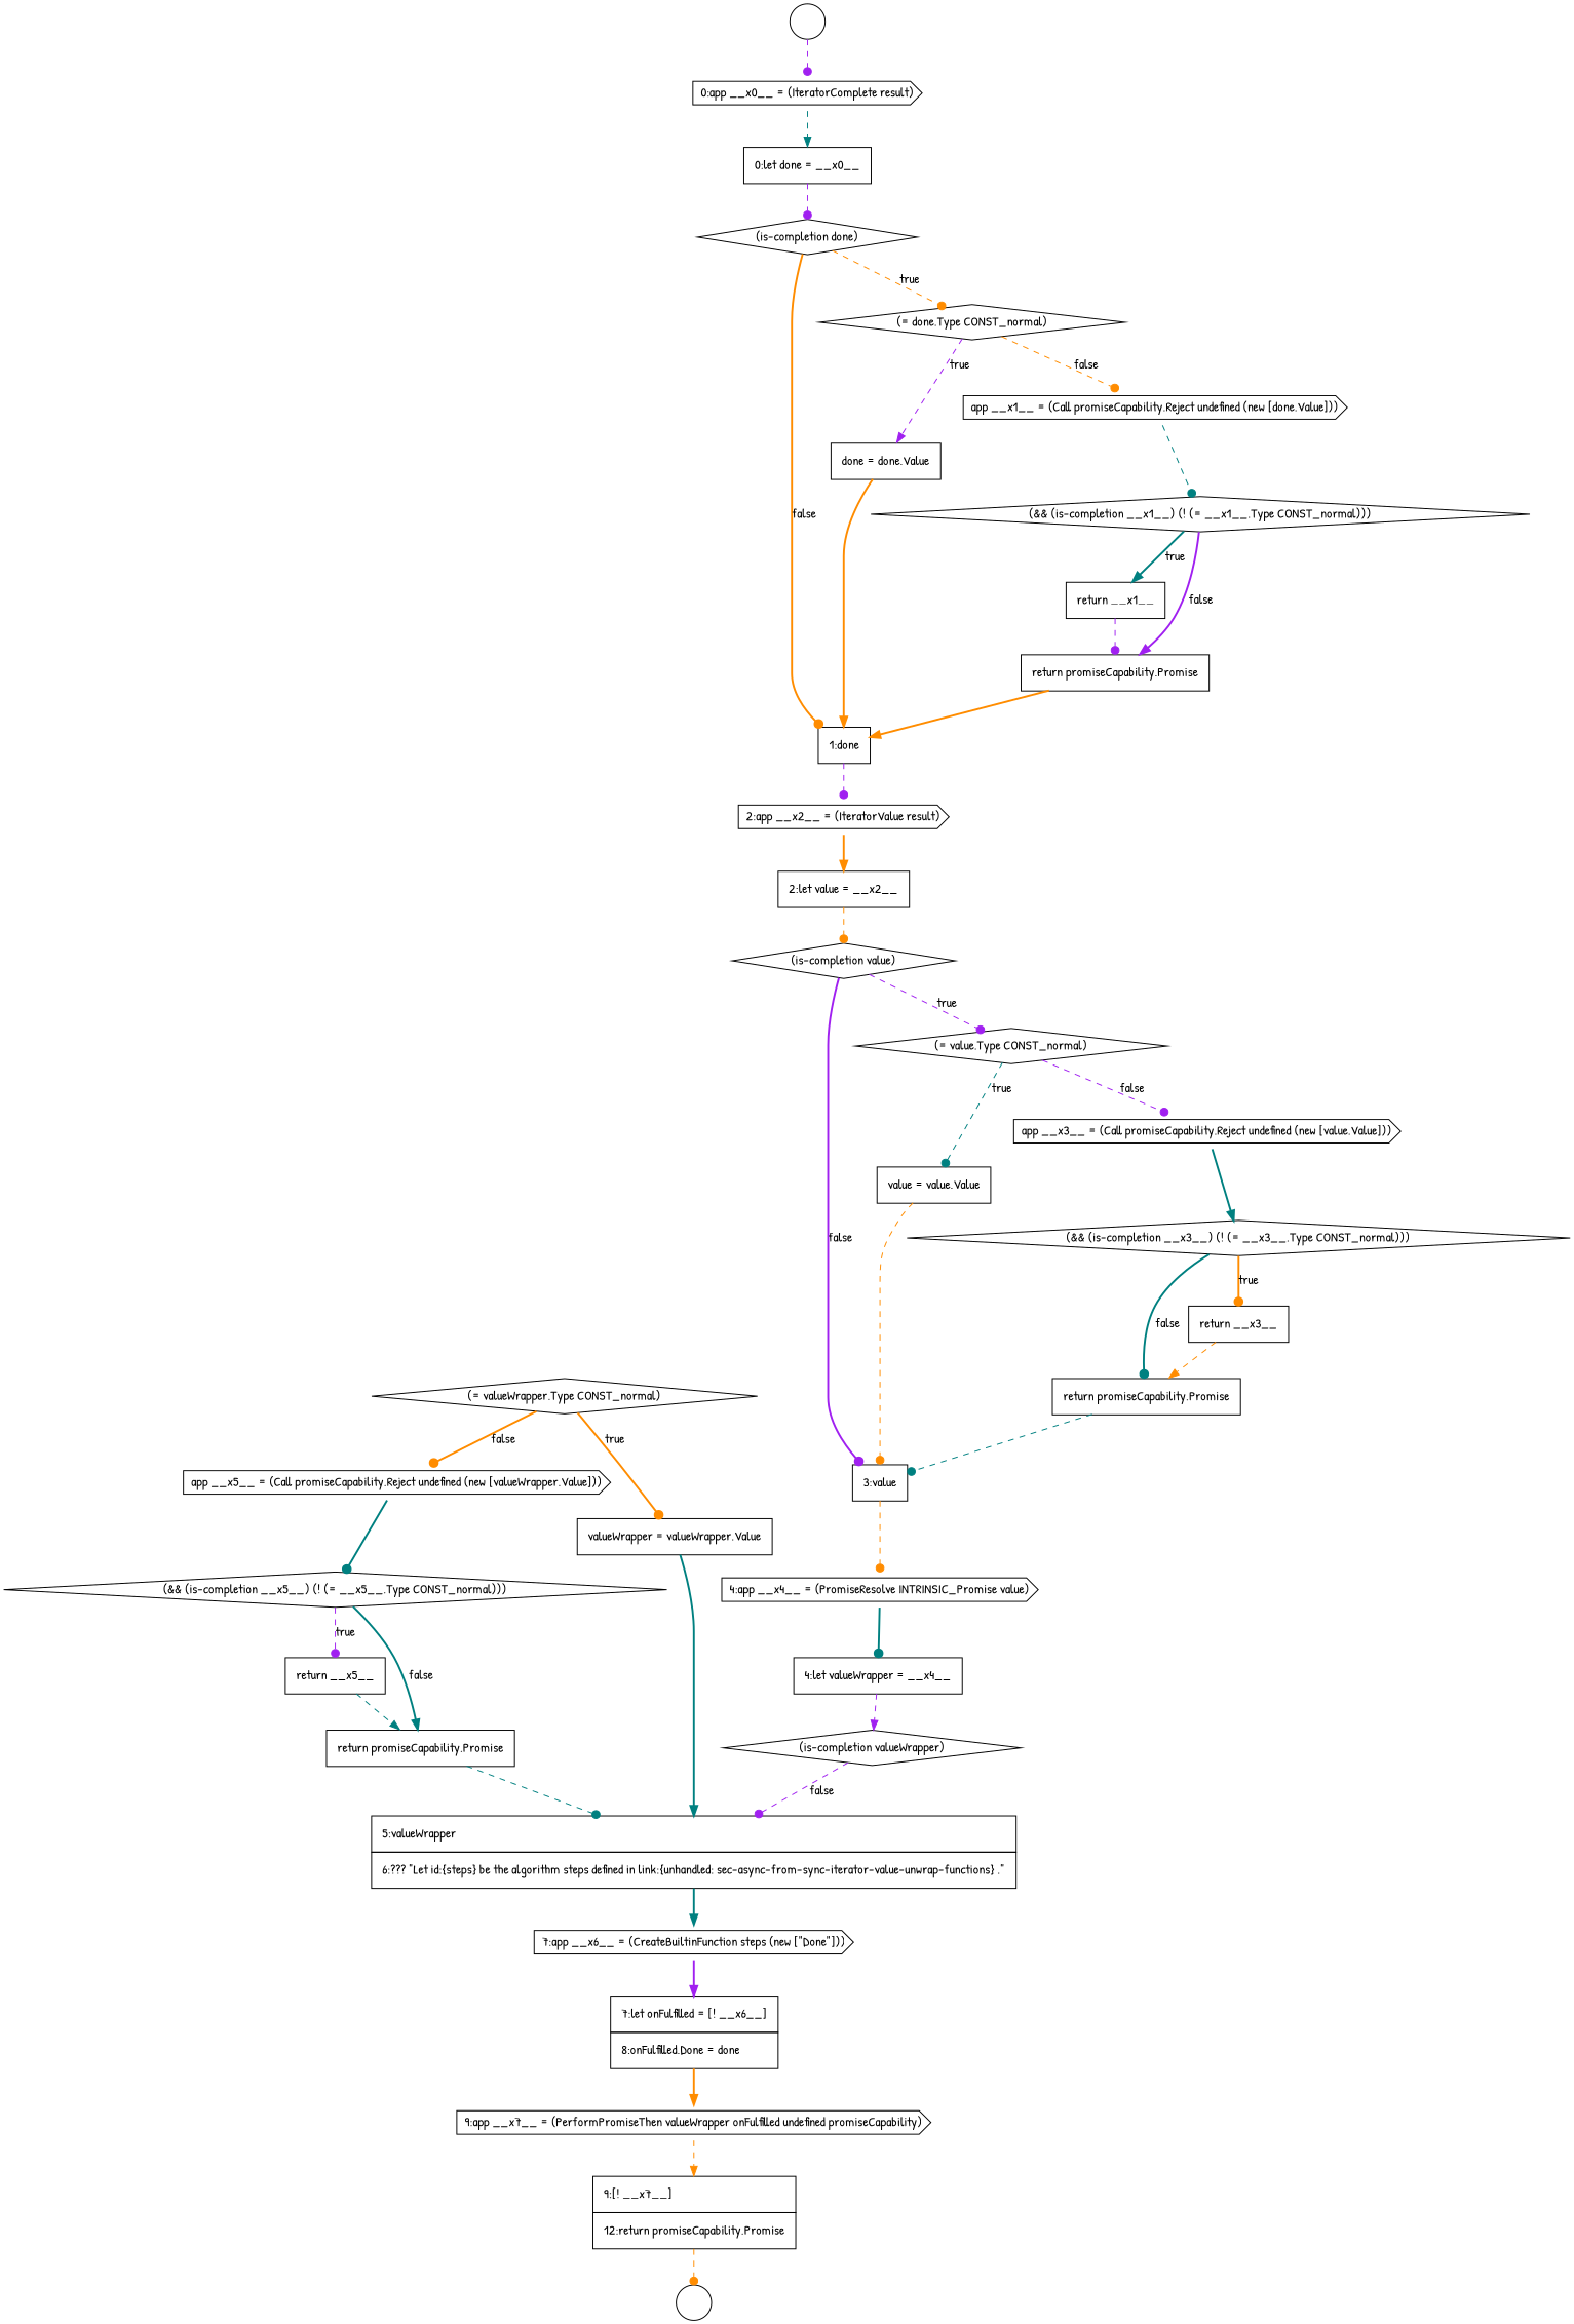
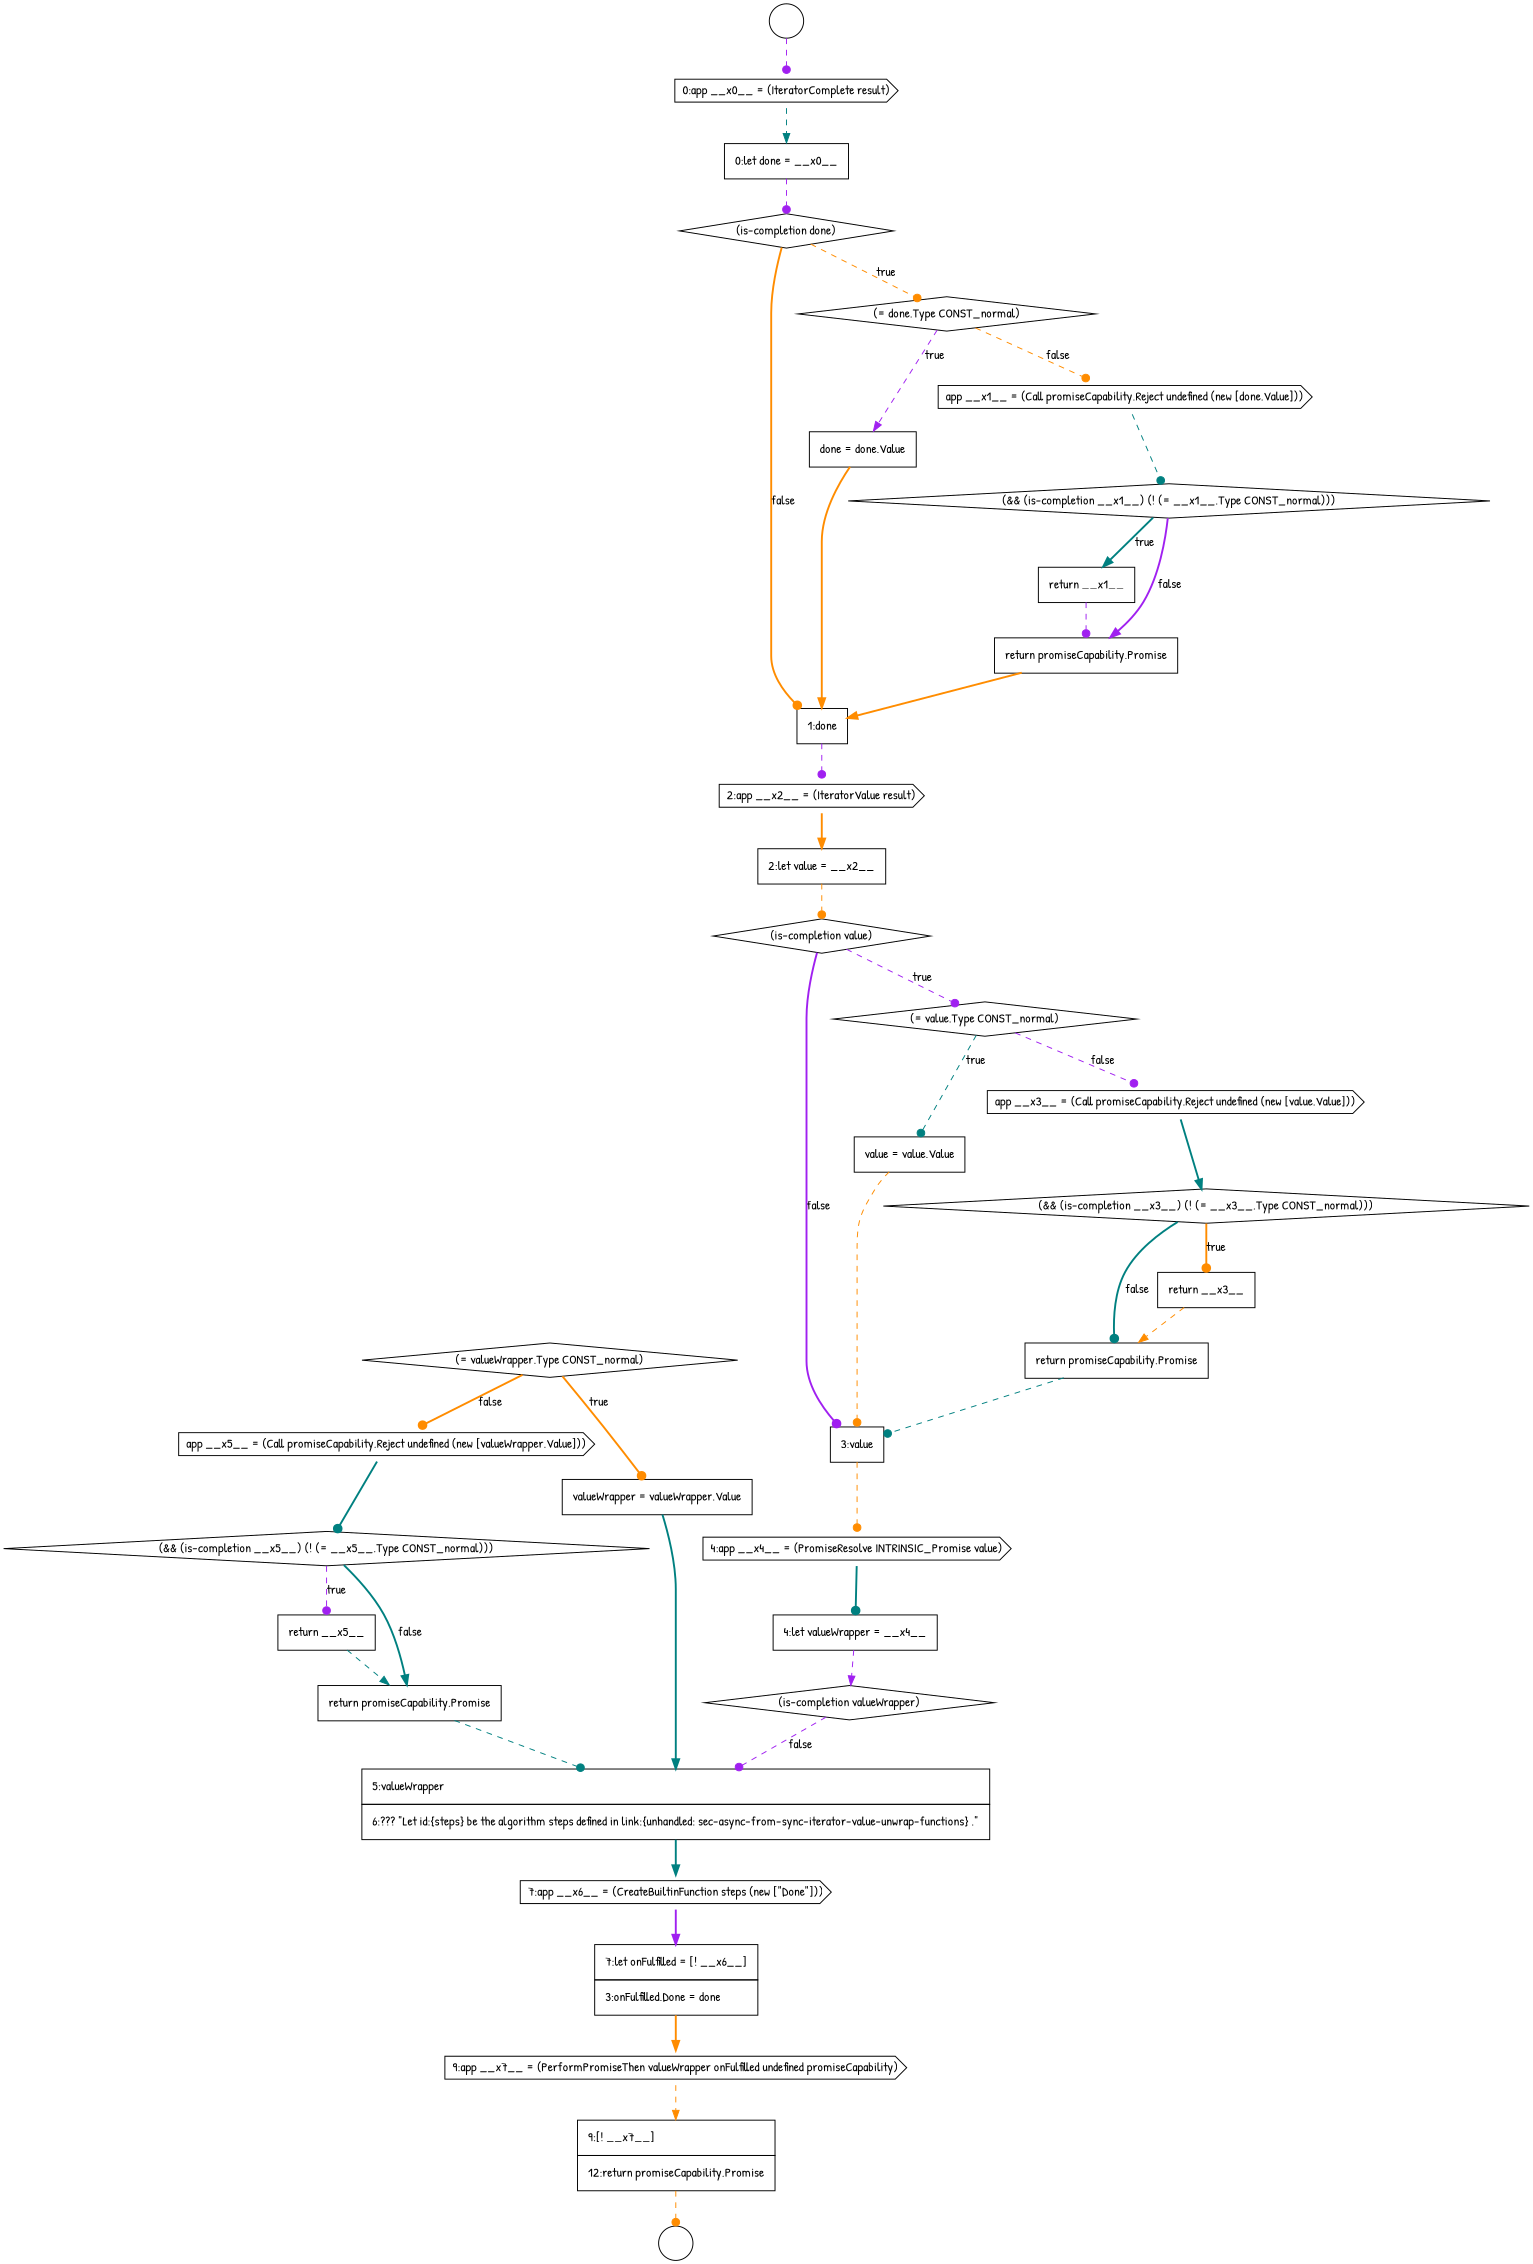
  digraph {
    fontname="Patrick Hand"
    node [color=black fillcolor=white fontname="Patrick Hand" shape=none style=filled]
    edge [arrowhead=dot color=darkorange fontname="Patrick Hand" style=dashed]
    n1 [label=<<font color="black">     <table border="0" cellborder="1" cellspacing="0" cellpadding="10">       <tr><td align="left">done = done.Value</td></tr>     </table>   </font>> margin=0]
    n2 [label=<<font color="black">     <table border="0" cellborder="1" cellspacing="0" cellpadding="10">       <tr><td align="left">1:done</td></tr>     </table>   </font>> margin=0]
    n3 [label=<<font color="black">2:app __x2__ = (IteratorValue result)</font>> shape=cds]
    n4 [label=<<font color="black">     <table border="0" cellborder="1" cellspacing="0" cellpadding="10">       <tr><td align="left">4:let valueWrapper = __x4__</td></tr>     </table>   </font>> margin=0]
    n5 [label=<<font color="black">(is-completion valueWrapper)</font>> shape=diamond]
    n6 [label=<<font color="black">     <table border="0" cellborder="1" cellspacing="0" cellpadding="10">       <tr><td align="left">5:valueWrapper</td></tr>       <tr><td align="left">6:??? &quot;Let id:{steps} be the algorithm steps defined in link:{unhandled: sec-async-from-sync-iterator-value-unwrap-functions} .&quot;</td></tr>     </table>   </font>> margin=0]
    n7 [label=<<font color="black">7:app __x6__ = (CreateBuiltinFunction steps (new [&quot;Done&quot;]))</font>> shape=cds]
-   n8 [label=<<font color="black">     <table border="0" cellborder="1" cellspacing="0" cellpadding="10">       <tr><td align="left">7:let onFulfilled = [! __x6__]</td></tr>       <tr><td align="left">8:onFulfilled.Done = done</td></tr>     </table>   </font>> margin=0]
+   n8 [label=<<font color="black">     <table border="0" cellborder="1" cellspacing="0" cellpadding="10">       <tr><td align="left">7:let onFulfilled = [! __x6__]</td></tr>       <tr><td align="left">3:onFulfilled.Done = done</td></tr>     </table>   </font>> margin=0]
    n9 [label=<<font color="black">     <table border="0" cellborder="1" cellspacing="0" cellpadding="10">       <tr><td align="left">3:value</td></tr>     </table>   </font>> margin=0]
    n10 [label=<<font color="black">4:app __x4__ = (PromiseResolve INTRINSIC_Promise value)</font>> shape=cds]
    n11 [label=<<font color="black">     <table border="0" cellborder="1" cellspacing="0" cellpadding="10">       <tr><td align="left">2:let value = __x2__</td></tr>     </table>   </font>> margin=0]
    n12 [label=<<font color="black">(&amp;&amp; (is-completion __x1__) (! (= __x1__.Type CONST_normal)))</font>> shape=diamond]
    n13 [label=<<font color="black">     <table border="0" cellborder="1" cellspacing="0" cellpadding="10">       <tr><td align="left">return __x1__</td></tr>     </table>   </font>> margin=0]
    n14 [label=<<font color="black">     <table border="0" cellborder="1" cellspacing="0" cellpadding="10">       <tr><td align="left">return promiseCapability.Promise</td></tr>     </table>   </font>> margin=0]
    n15 [label=" " shape=circle]
    n16 [label=<<font color="black">(= valueWrapper.Type CONST_normal)</font>> shape=diamond]
    n17 [label=<<font color="black">app __x5__ = (Call promiseCapability.Reject undefined (new [valueWrapper.Value]))</font>> shape=cds]
    n18 [label=<<font color="black">     <table border="0" cellborder="1" cellspacing="0" cellpadding="10">       <tr><td align="left">valueWrapper = valueWrapper.Value</td></tr>     </table>   </font>> margin=0]
    n19 [label=<<font color="black">(&amp;&amp; (is-completion __x5__) (! (= __x5__.Type CONST_normal)))</font>> shape=diamond]
    n20 [label=<<font color="black">     <table border="0" cellborder="1" cellspacing="0" cellpadding="10">       <tr><td align="left">return __x5__</td></tr>     </table>   </font>> margin=0]
    n21 [label=<<font color="black">     <table border="0" cellborder="1" cellspacing="0" cellpadding="10">       <tr><td align="left">return promiseCapability.Promise</td></tr>     </table>   </font>> margin=0]
    n22 [label=<<font color="black">     <table border="0" cellborder="1" cellspacing="0" cellpadding="10">       <tr><td align="left">0:let done = __x0__</td></tr>     </table>   </font>> margin=0]
    n23 [label=<<font color="black">(is-completion done)</font>> shape=diamond]
    n24 [label=<<font color="black">(= done.Type CONST_normal)</font>> shape=diamond]
    n25 [label=<<font color="black">     <table border="0" cellborder="1" cellspacing="0" cellpadding="10">       <tr><td align="left">return promiseCapability.Promise</td></tr>     </table>   </font>> margin=0]
    n26 [label=<<font color="black">     <table border="0" cellborder="1" cellspacing="0" cellpadding="10">       <tr><td align="left">9:[! __x7__]</td></tr>       <tr><td align="left">12:return promiseCapability.Promise</td></tr>     </table>   </font>> margin=0]
    n27 [label=<<font color="black">     <table border="0" cellborder="1" cellspacing="0" cellpadding="10">       <tr><td align="left">value = value.Value</td></tr>     </table>   </font>> margin=0]
    n28 [label=<<font color="black">(is-completion value)</font>> shape=diamond]
    n29 [label=<<font color="black">app __x1__ = (Call promiseCapability.Reject undefined (new [done.Value]))</font>> shape=cds]
    n30 [label=<<font color="black">9:app __x7__ = (PerformPromiseThen valueWrapper onFulfilled undefined promiseCapability)</font>> shape=cds]
    n31 [label=<<font color="black">(= value.Type CONST_normal)</font>> shape=diamond]
    n32 [label=" " shape=circle]
    n33 [label=<<font color="black">0:app __x0__ = (IteratorComplete result)</font>> shape=cds]
    n34 [label=<<font color="black">app __x3__ = (Call promiseCapability.Reject undefined (new [value.Value]))</font>> shape=cds]
    n35 [label=<<font color="black">(&amp;&amp; (is-completion __x3__) (! (= __x3__.Type CONST_normal)))</font>> shape=diamond]
    n36 [label=<<font color="black">     <table border="0" cellborder="1" cellspacing="0" cellpadding="10">       <tr><td align="left">return __x3__</td></tr>     </table>   </font>> margin=0]
    n1 -> n2 [arrowhead=normal style=bold]
    n2 -> n3 [color=purple]
    n3 -> n11 [arrowhead=normal style=bold]
    n4 -> n5 [arrowhead=normal color=purple]
    n5 -> n6 [color=purple label=<<font color="black">false</font>>]
    n6 -> n7 [arrowhead=normal color=teal style=bold]
    n7 -> n8 [arrowhead=normal color=purple style=bold]
    n8 -> n30 [arrowhead=normal style=bold]
    n9 -> n10
    n10 -> n4 [color=teal style=bold]
    n11 -> n28
    n12 -> n13 [arrowhead=normal color=teal label=<<font color="black">true</font>> style=bold]
    n12 -> n14 [arrowhead=normal color=purple label=<<font color="black">false</font>> style=bold]
    n13 -> n14 [color=purple]
    n14 -> n2 [arrowhead=normal style=bold]
    n16 -> n17 [label=<<font color="black">false</font>> style=bold]
    n16 -> n18 [label=<<font color="black">true</font>> style=bold]
    n17 -> n19 [color=teal style=bold]
    n18 -> n6 [arrowhead=normal color=teal style=bold]
    n19 -> n20 [color=purple label=<<font color="black">true</font>>]
    n19 -> n21 [arrowhead=normal color=teal label=<<font color="black">false</font>> style=bold]
    n20 -> n21 [arrowhead=normal color=teal]
    n21 -> n6 [color=teal]
    n22 -> n23 [color=purple]
    n23 -> n2 [label=<<font color="black">false</font>> style=bold]
    n23 -> n24 [label=<<font color="black">true</font>>]
    n24 -> n1 [arrowhead=normal color=purple label=<<font color="black">true</font>>]
    n24 -> n29 [label=<<font color="black">false</font>>]
    n25 -> n9 [color=teal]
    n26 -> n15
    n27 -> n9
    n28 -> n9 [color=purple label=<<font color="black">false</font>> style=bold]
    n28 -> n31 [color=purple label=<<font color="black">true</font>>]
    n29 -> n12 [color=teal]
    n30 -> n26 [arrowhead=normal]
    n31 -> n27 [color=teal label=<<font color="black">true</font>>]
    n31 -> n34 [color=purple label=<<font color="black">false</font>>]
    n32 -> n33 [color=purple]
    n33 -> n22 [arrowhead=normal color=teal]
    n34 -> n35 [arrowhead=normal color=teal style=bold]
    n35 -> n25 [color=teal label=<<font color="black">false</font>> style=bold]
    n35 -> n36 [label=<<font color="black">true</font>> style=bold]
    n36 -> n25 [arrowhead=normal]
  }
